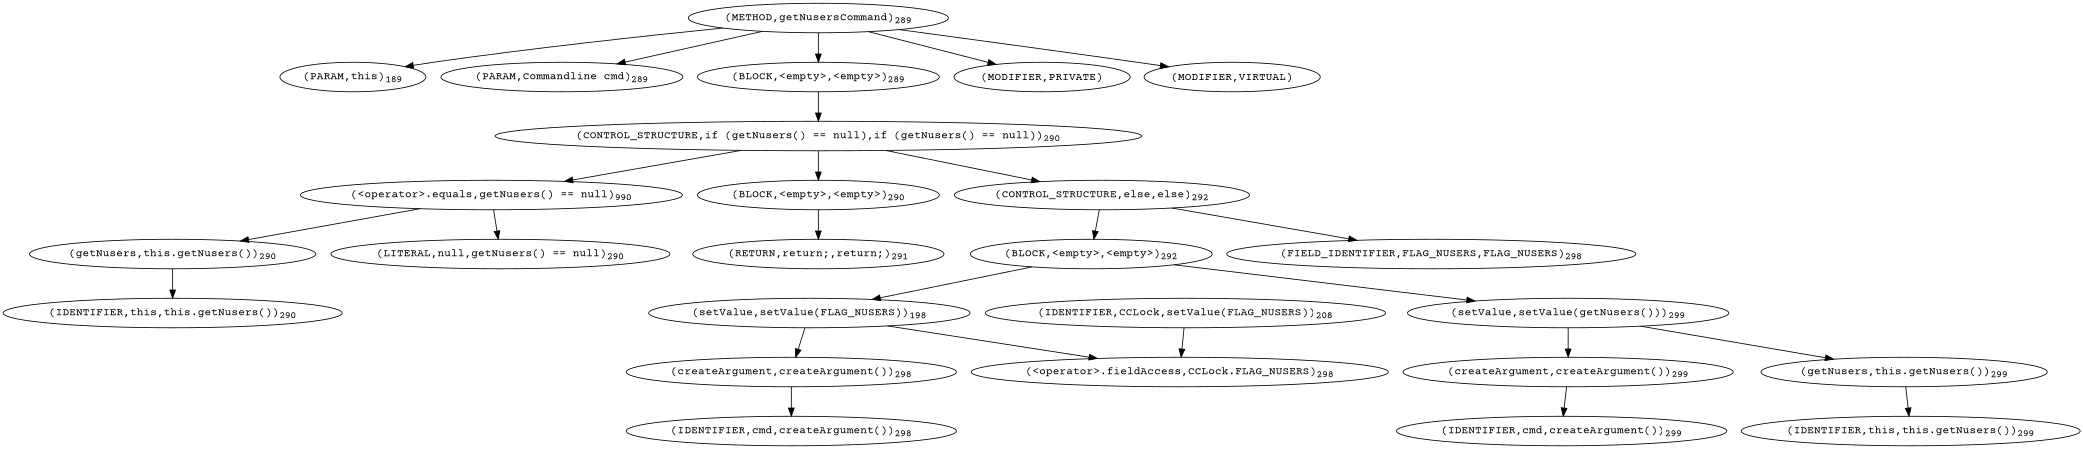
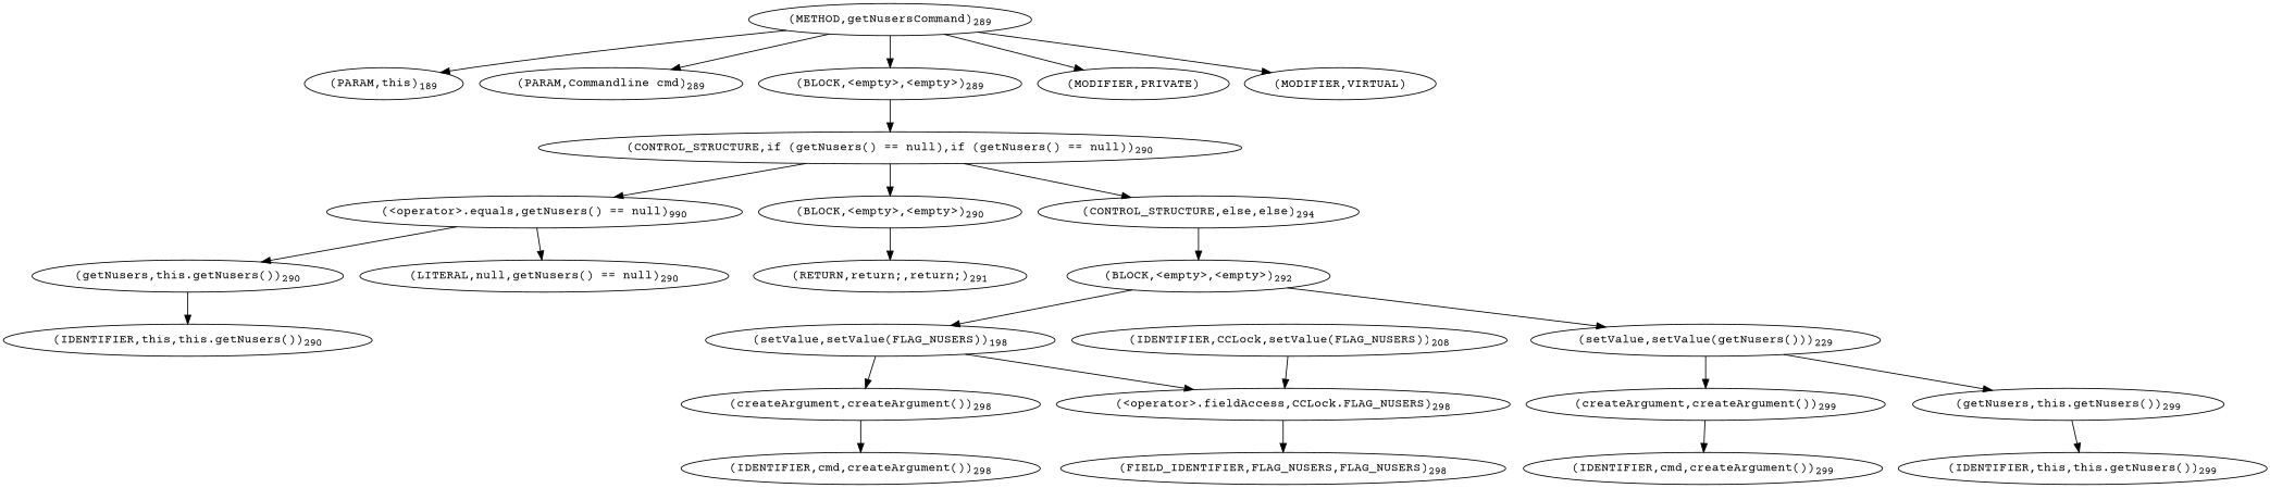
  digraph {
    fontname="Courier Prime"
    node [fontname="Courier Prime"]
    edge [fontname="Courier Prime"]
    n1 [label=<(METHOD,getNusersCommand)<SUB>289</SUB>>]
    n2 [label=<(PARAM,this)<SUB>189</SUB>>]
    n3 [label=<(PARAM,Commandline cmd)<SUB>289</SUB>>]
    n4 [label=<(BLOCK,&lt;empty&gt;,&lt;empty&gt;)<SUB>289</SUB>>]
    n5 [label=<(MODIFIER,PRIVATE)>]
    n6 [label=<(MODIFIER,VIRTUAL)>]
    n7 [label=<(CONTROL_STRUCTURE,if (getNusers() == null),if (getNusers() == null))<SUB>290</SUB>>]
    n8 [label=<(&lt;operator&gt;.equals,getNusers() == null)<SUB>990</SUB>>]
    n9 [label=<(BLOCK,&lt;empty&gt;,&lt;empty&gt;)<SUB>290</SUB>>]
-   n10 [label=<(CONTROL_STRUCTURE,else,else)<SUB>292</SUB>>]
+   n10 [label=<(CONTROL_STRUCTURE,else,else)<SUB>294</SUB>>]
    n11 [label=<(getNusers,this.getNusers())<SUB>290</SUB>>]
    n12 [label=<(LITERAL,null,getNusers() == null)<SUB>290</SUB>>]
    n13 [label=<(RETURN,return;,return;)<SUB>291</SUB>>]
    n14 [label=<(BLOCK,&lt;empty&gt;,&lt;empty&gt;)<SUB>292</SUB>>]
    n15 [label=<(IDENTIFIER,this,this.getNusers())<SUB>290</SUB>>]
    n16 [label=<(setValue,setValue(FLAG_NUSERS))<SUB>198</SUB>>]
-   n17 [label=<(setValue,setValue(getNusers()))<SUB>299</SUB>>]
+   n17 [label=<(setValue,setValue(getNusers()))<SUB>229</SUB>>]
    n18 [label=<(createArgument,createArgument())<SUB>298</SUB>>]
    n19 [label=<(&lt;operator&gt;.fieldAccess,CCLock.FLAG_NUSERS)<SUB>298</SUB>>]
    n20 [label=<(createArgument,createArgument())<SUB>299</SUB>>]
    n21 [label=<(getNusers,this.getNusers())<SUB>299</SUB>>]
    n22 [label=<(IDENTIFIER,cmd,createArgument())<SUB>298</SUB>>]
    n23 [label=<(FIELD_IDENTIFIER,FLAG_NUSERS,FLAG_NUSERS)<SUB>298</SUB>>]
    n24 [label=<(IDENTIFIER,CCLock,setValue(FLAG_NUSERS))<SUB>208</SUB>>]
    n25 [label=<(IDENTIFIER,cmd,createArgument())<SUB>299</SUB>>]
    n26 [label=<(IDENTIFIER,this,this.getNusers())<SUB>299</SUB>>]
    n1 -> n2
    n1 -> n3
    n1 -> n4
    n1 -> n5
    n1 -> n6
    n4 -> n7
    n7 -> n8
    n7 -> n9
    n7 -> n10
    n8 -> n11
    n8 -> n12
    n9 -> n13
    n10 -> n14
    n11 -> n15
    n14 -> n16
    n14 -> n17
    n16 -> n18
    n16 -> n19
    n17 -> n20
    n17 -> n21
    n18 -> n22
-   n10 -> n23
+   n19 -> n23
    n20 -> n25
    n21 -> n26
    n24 -> n19
  }
